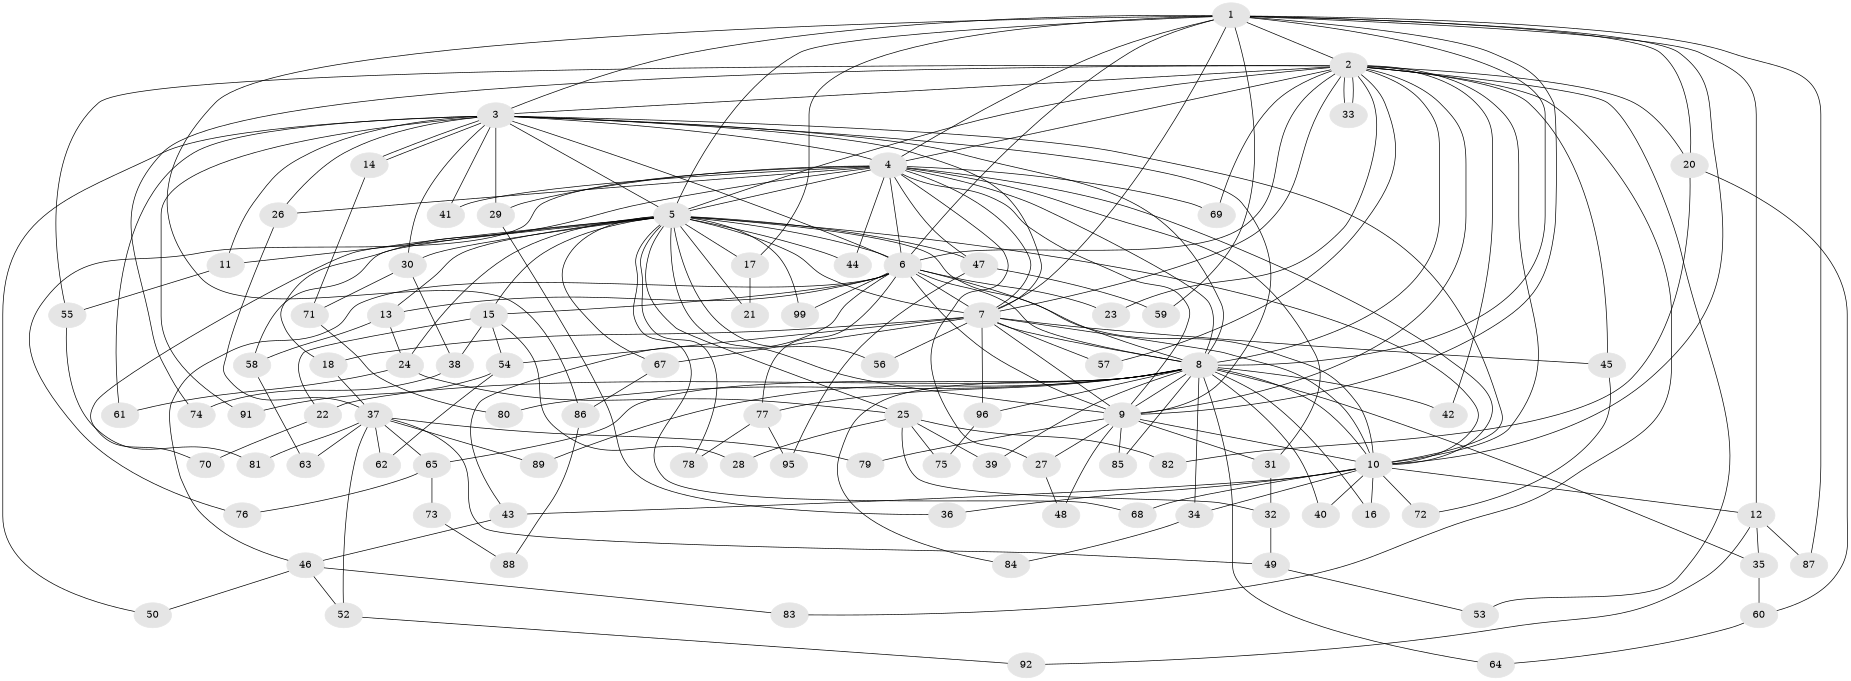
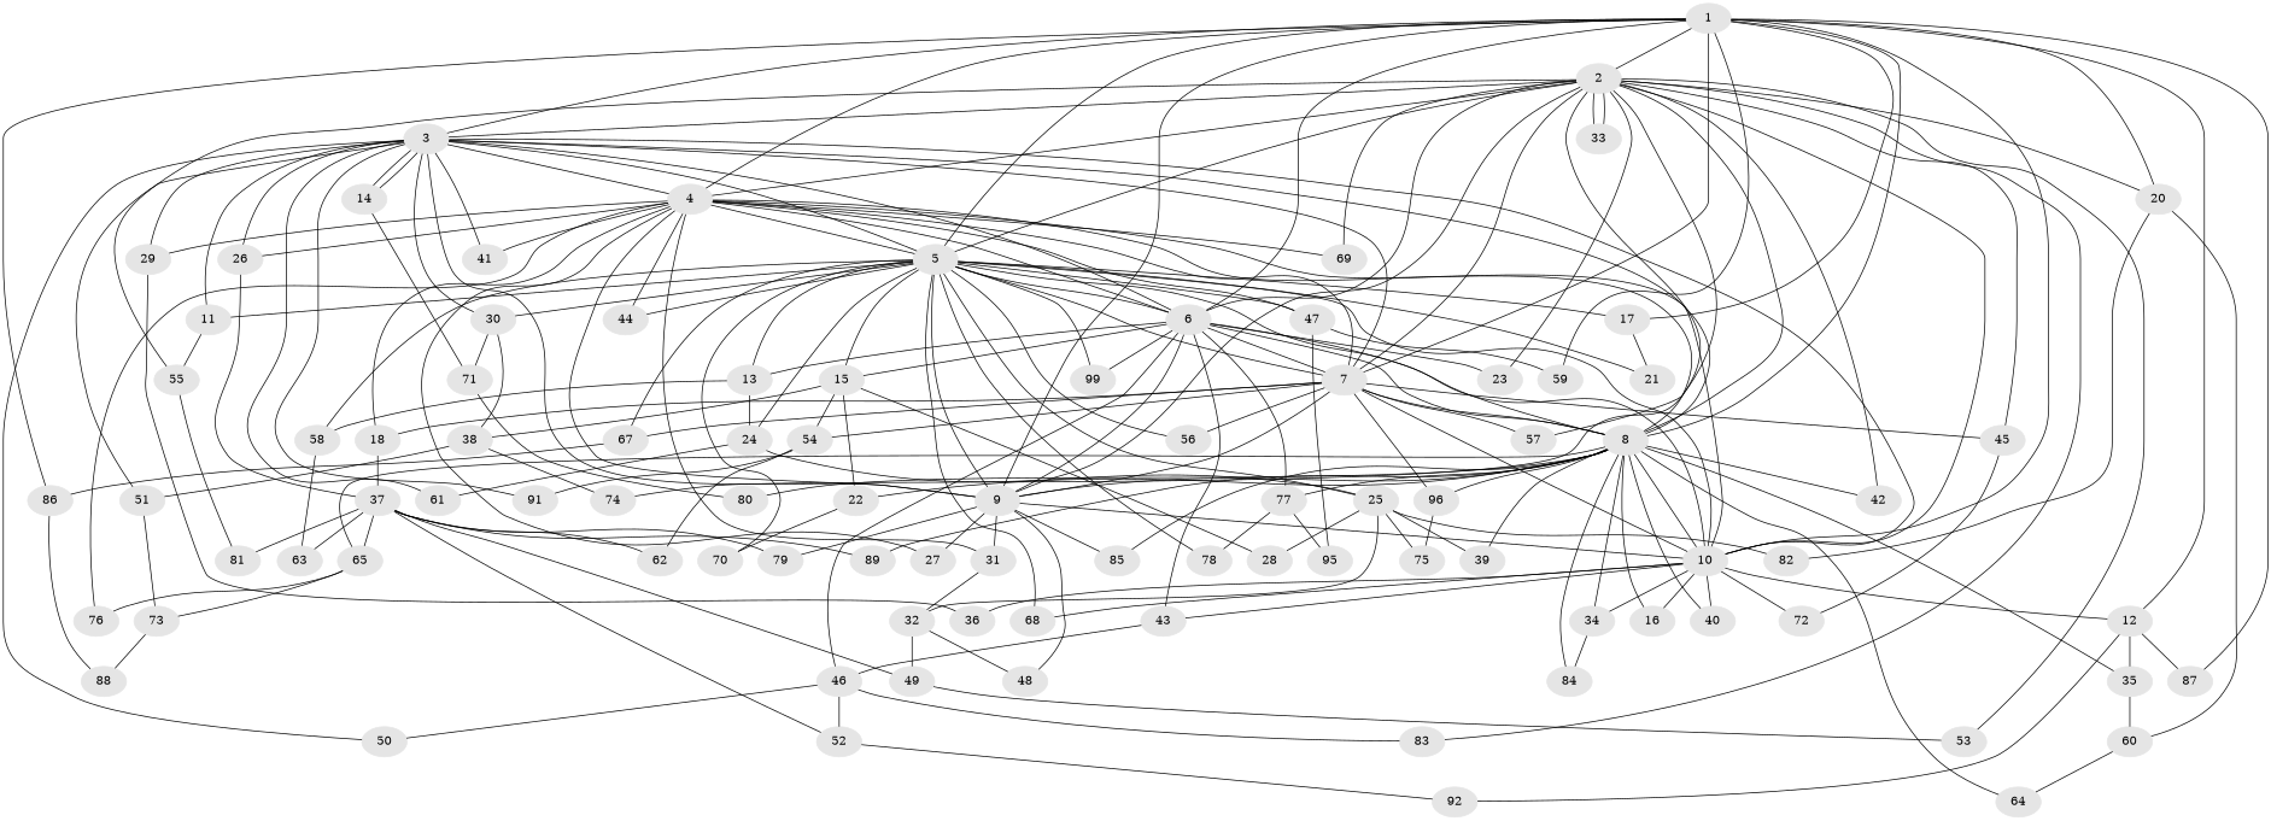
  graph {
    node [color=gray90 style=filled]
    1
    2
    3
    4
    5
    6
    7
    8
    9
    10
    12
    17
    20
    59
    86
    87
    23
    33
    42
    45
    53
    55
    57
    69
    74
    83
    11
    14
    26
    29
    30
    41
    50
+   51
    61
    91
    18
    27
    31
    44
    47
    76
    13
    15
    n45 [label=99]
    21
    24
    25
    56
    58
    67
    68
    70
    78
    43
    46
    77
    54
    n59 [label=96]
    16
    22
    34
    35
    39
    40
    64
    65
    80
    84
    85
    89
    48
    79
    36
    72
    92
    60
    82
    88
    81
    71
    37
    38
    73
    32
    n86 [label=95]
    28
    75
    63
    52
    62
    49
    1 -- 2
    1 -- 3
    1 -- 4
    1 -- 5
    1 -- 6
    1 -- 7
    1 -- 8
    1 -- 9
    1 -- 10
    1 -- 12
    1 -- 17
    1 -- 20
    1 -- 59
    1 -- 86
    1 -- 87
    2 -- 3
    2 -- 4
    2 -- 5
    2 -- 6
    2 -- 7
    2 -- 8
    2 -- 9
    2 -- 10
    2 -- 20
    2 -- 23
    2 -- 33
    2 -- 33
    2 -- 42
    2 -- 45
    2 -- 53
    2 -- 55
    2 -- 57
    2 -- 69
    2 -- 74
    2 -- 83
    3 -- 4
    3 -- 5
    3 -- 6
    3 -- 7
    3 -- 8
    3 -- 9
    3 -- 10
    3 -- 11
    3 -- 14
    3 -- 14
    3 -- 26
    3 -- 29
    3 -- 30
    3 -- 41
    3 -- 50
+   3 -- 51
    3 -- 61
    3 -- 91
    4 -- 5
    4 -- 6
    4 -- 7
    4 -- 8
    4 -- 9
    4 -- 10
    4 -- 69
    4 -- 26
    4 -- 29
    4 -- 41
    4 -- 18
    4 -- 27
    4 -- 31
    4 -- 44
    4 -- 47
    4 -- 76
    5 -- 6
    5 -- 7
    5 -- 8
    5 -- 9
    5 -- 10
    5 -- 17
    5 -- 11
    5 -- 30
    5 -- 44
    5 -- 47
    5 -- 13
    5 -- 15
    5 -- n45
    5 -- 21
    5 -- 24
    5 -- 25
    5 -- 56
    5 -- 58
    5 -- 67
    5 -- 68
    5 -- 70
    5 -- 78
    6 -- 7
    6 -- 8
    6 -- 9
    6 -- 10
    6 -- 23
    6 -- 13
    6 -- 15
    6 -- n45
    6 -- 43
    6 -- 46
    6 -- 77
    7 -- 8
    7 -- 9
    7 -- 10
    7 -- 45
    7 -- 57
    7 -- 18
    7 -- 56
    7 -- 67
    7 -- 54
    7 -- n59
    8 -- 9
    8 -- 10
    8 -- 42
    8 -- 77
    8 -- n59
    8 -- 16
    8 -- 22
    8 -- 34
    8 -- 35
    8 -- 39
    8 -- 40
    8 -- 64
    8 -- 65
    8 -- 80
    8 -- 84
    8 -- 85
    8 -- 89
    9 -- 10
    9 -- 27
    9 -- 31
    9 -- 85
    9 -- 48
    9 -- 79
    10 -- 12
    10 -- 68
    10 -- 43
    10 -- 16
    10 -- 34
    10 -- 40
    10 -- 36
    10 -- 72
    12 -- 87
    12 -- 35
    12 -- 92
    17 -- 21
    20 -- 60
    20 -- 82
    86 -- 88
    45 -- 72
    55 -- 81
    11 -- 55
    14 -- 71
    26 -- 37
    29 -- 36
    30 -- 71
    30 -- 38
+   51 -- 73
    18 -- 37
    31 -- 32
    47 -- 59
    47 -- n86
    13 -- 24
    13 -- 58
    15 -- 54
    15 -- 22
    15 -- 38
    15 -- 28
    24 -- 61
    24 -- 25
    25 -- 39
    25 -- 82
    25 -- 32
    25 -- 28
    25 -- 75
    58 -- 63
    67 -- 86
    43 -- 46
    46 -- 83
    46 -- 50
    46 -- 52
    77 -- 78
    77 -- n86
    54 -- 91
    54 -- 62
    n59 -- 75
    22 -- 70
    34 -- 84
    35 -- 60
    65 -- 76
    65 -- 73
    60 -- 64
    71 -- 80
    37 -- 65
    37 -- 89
    37 -- 79
    37 -- 81
    37 -- 63
    37 -- 52
    37 -- 62
    37 -- 49
    38 -- 74
+   38 -- 51
    73 -- 88
-   27 -- 48
+   32 -- 48
    32 -- 49
    52 -- 92
    49 -- 53
  }
